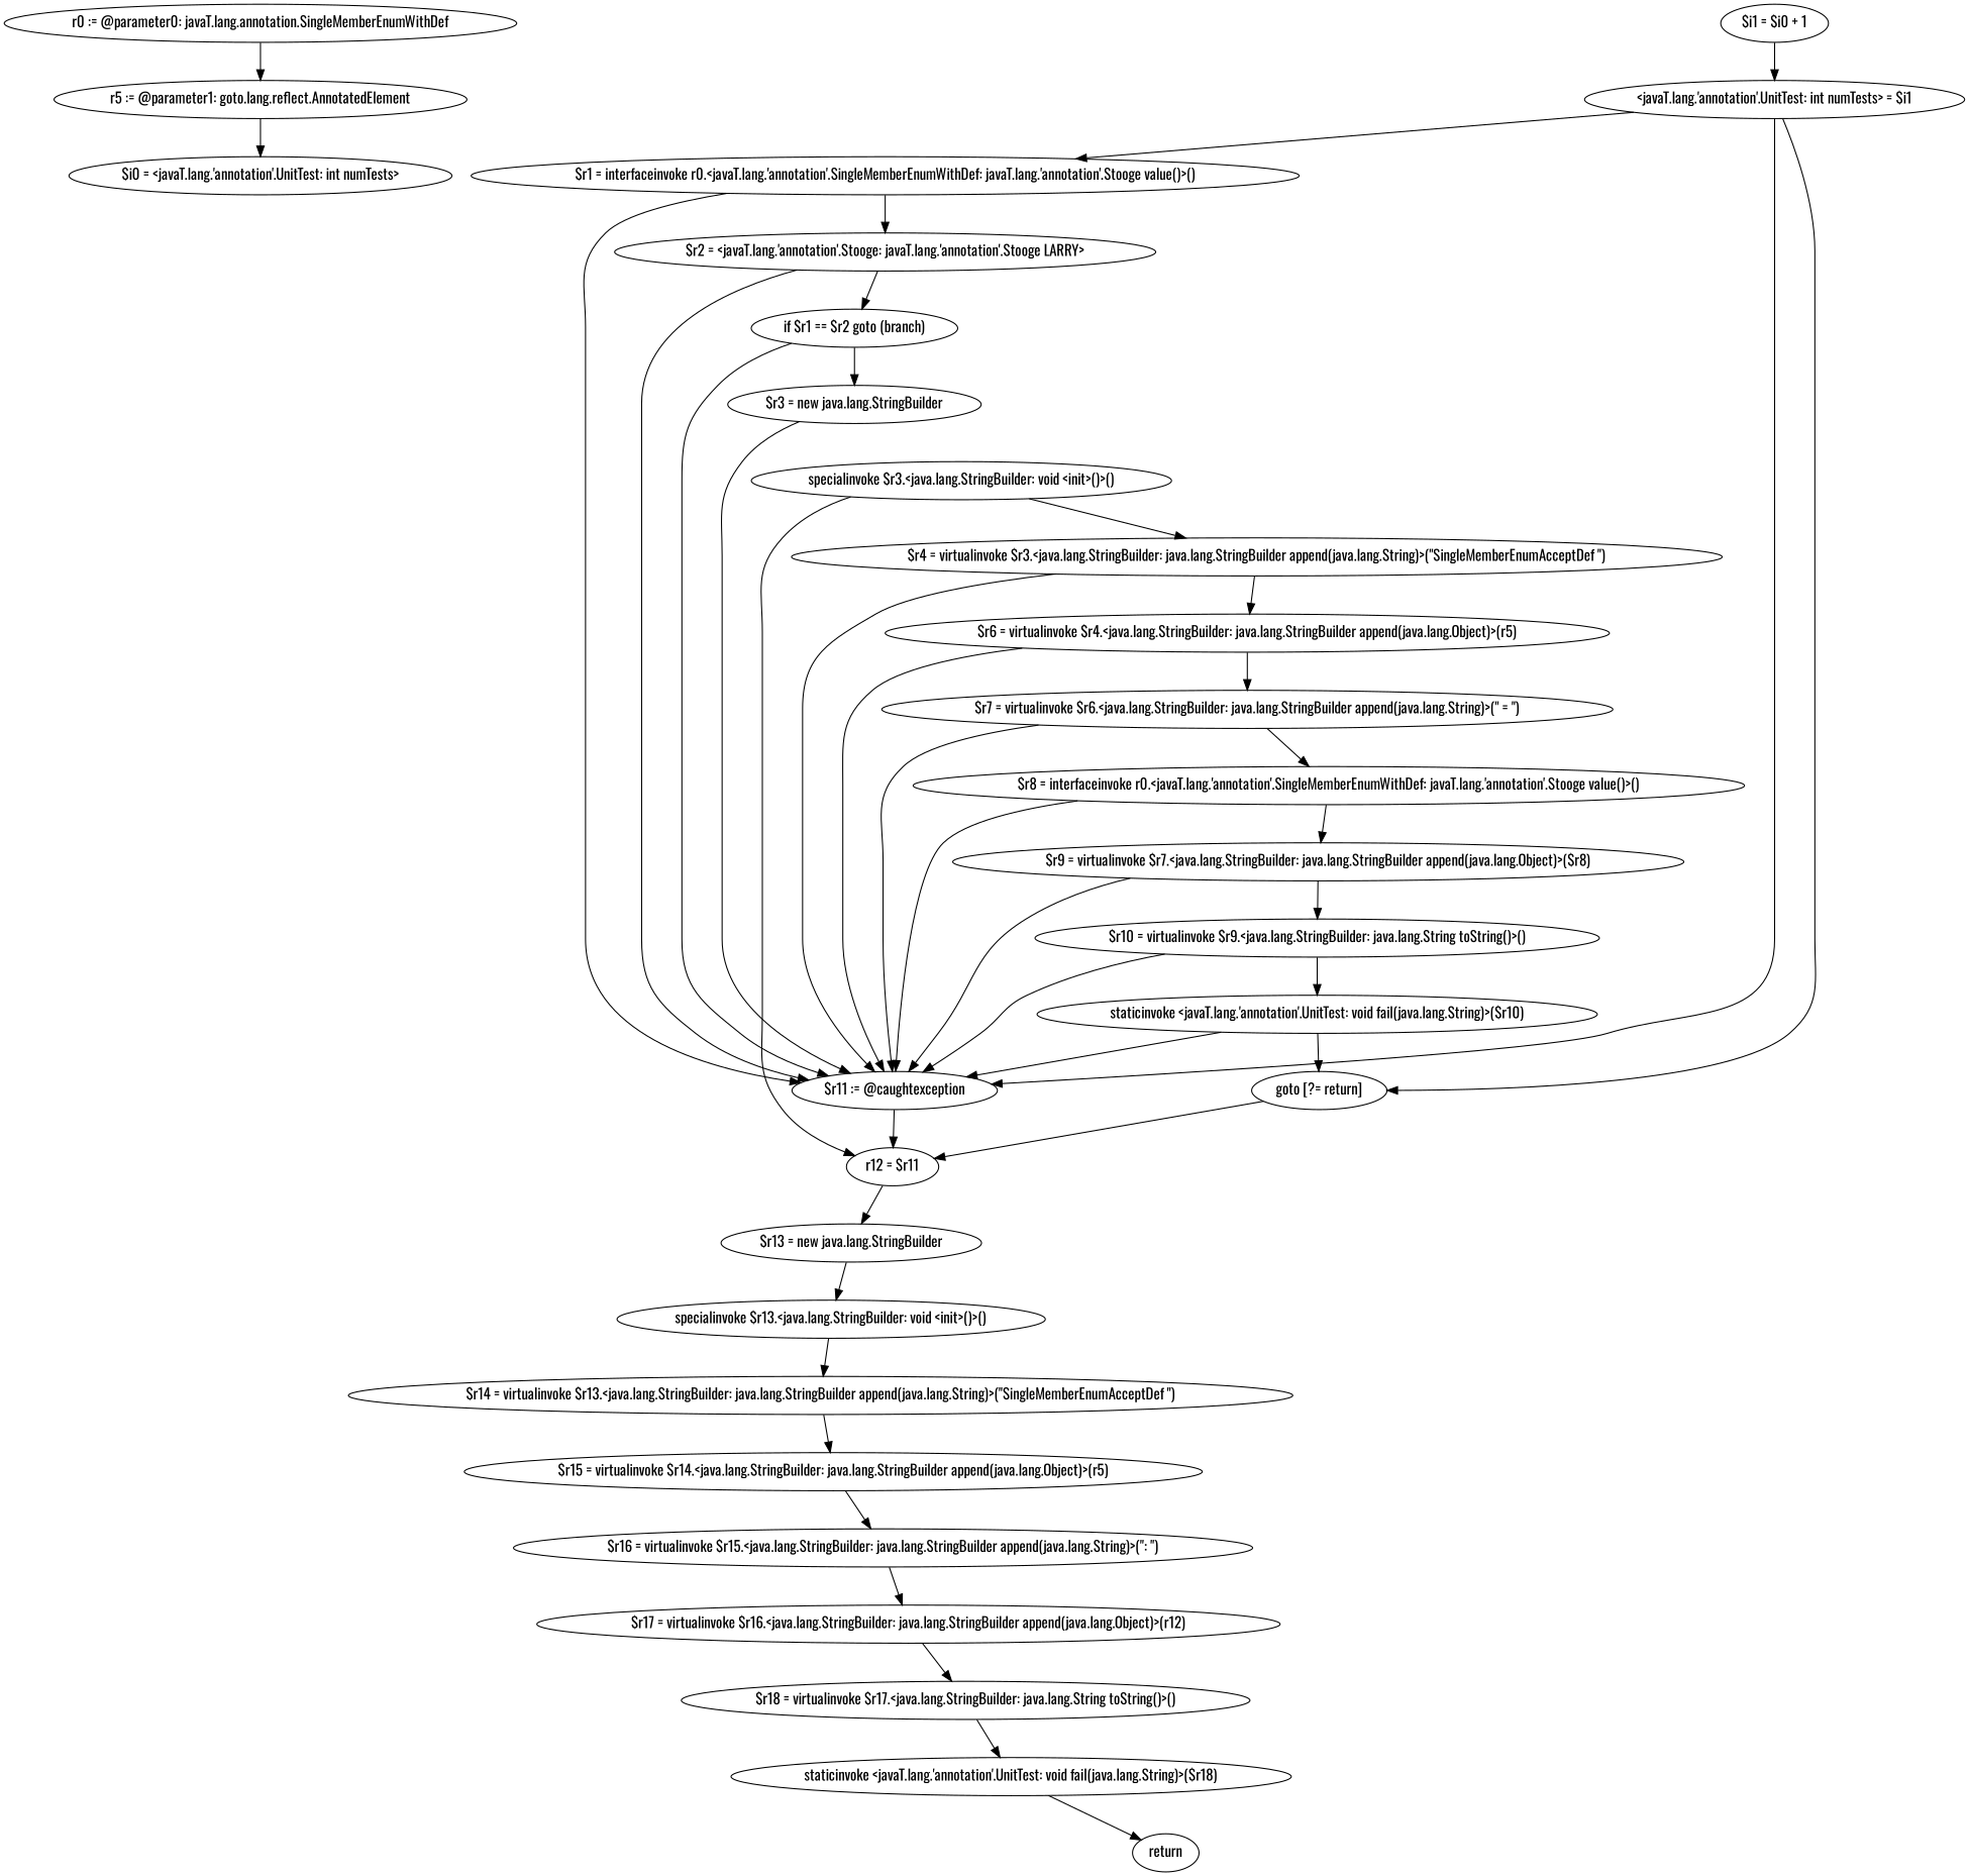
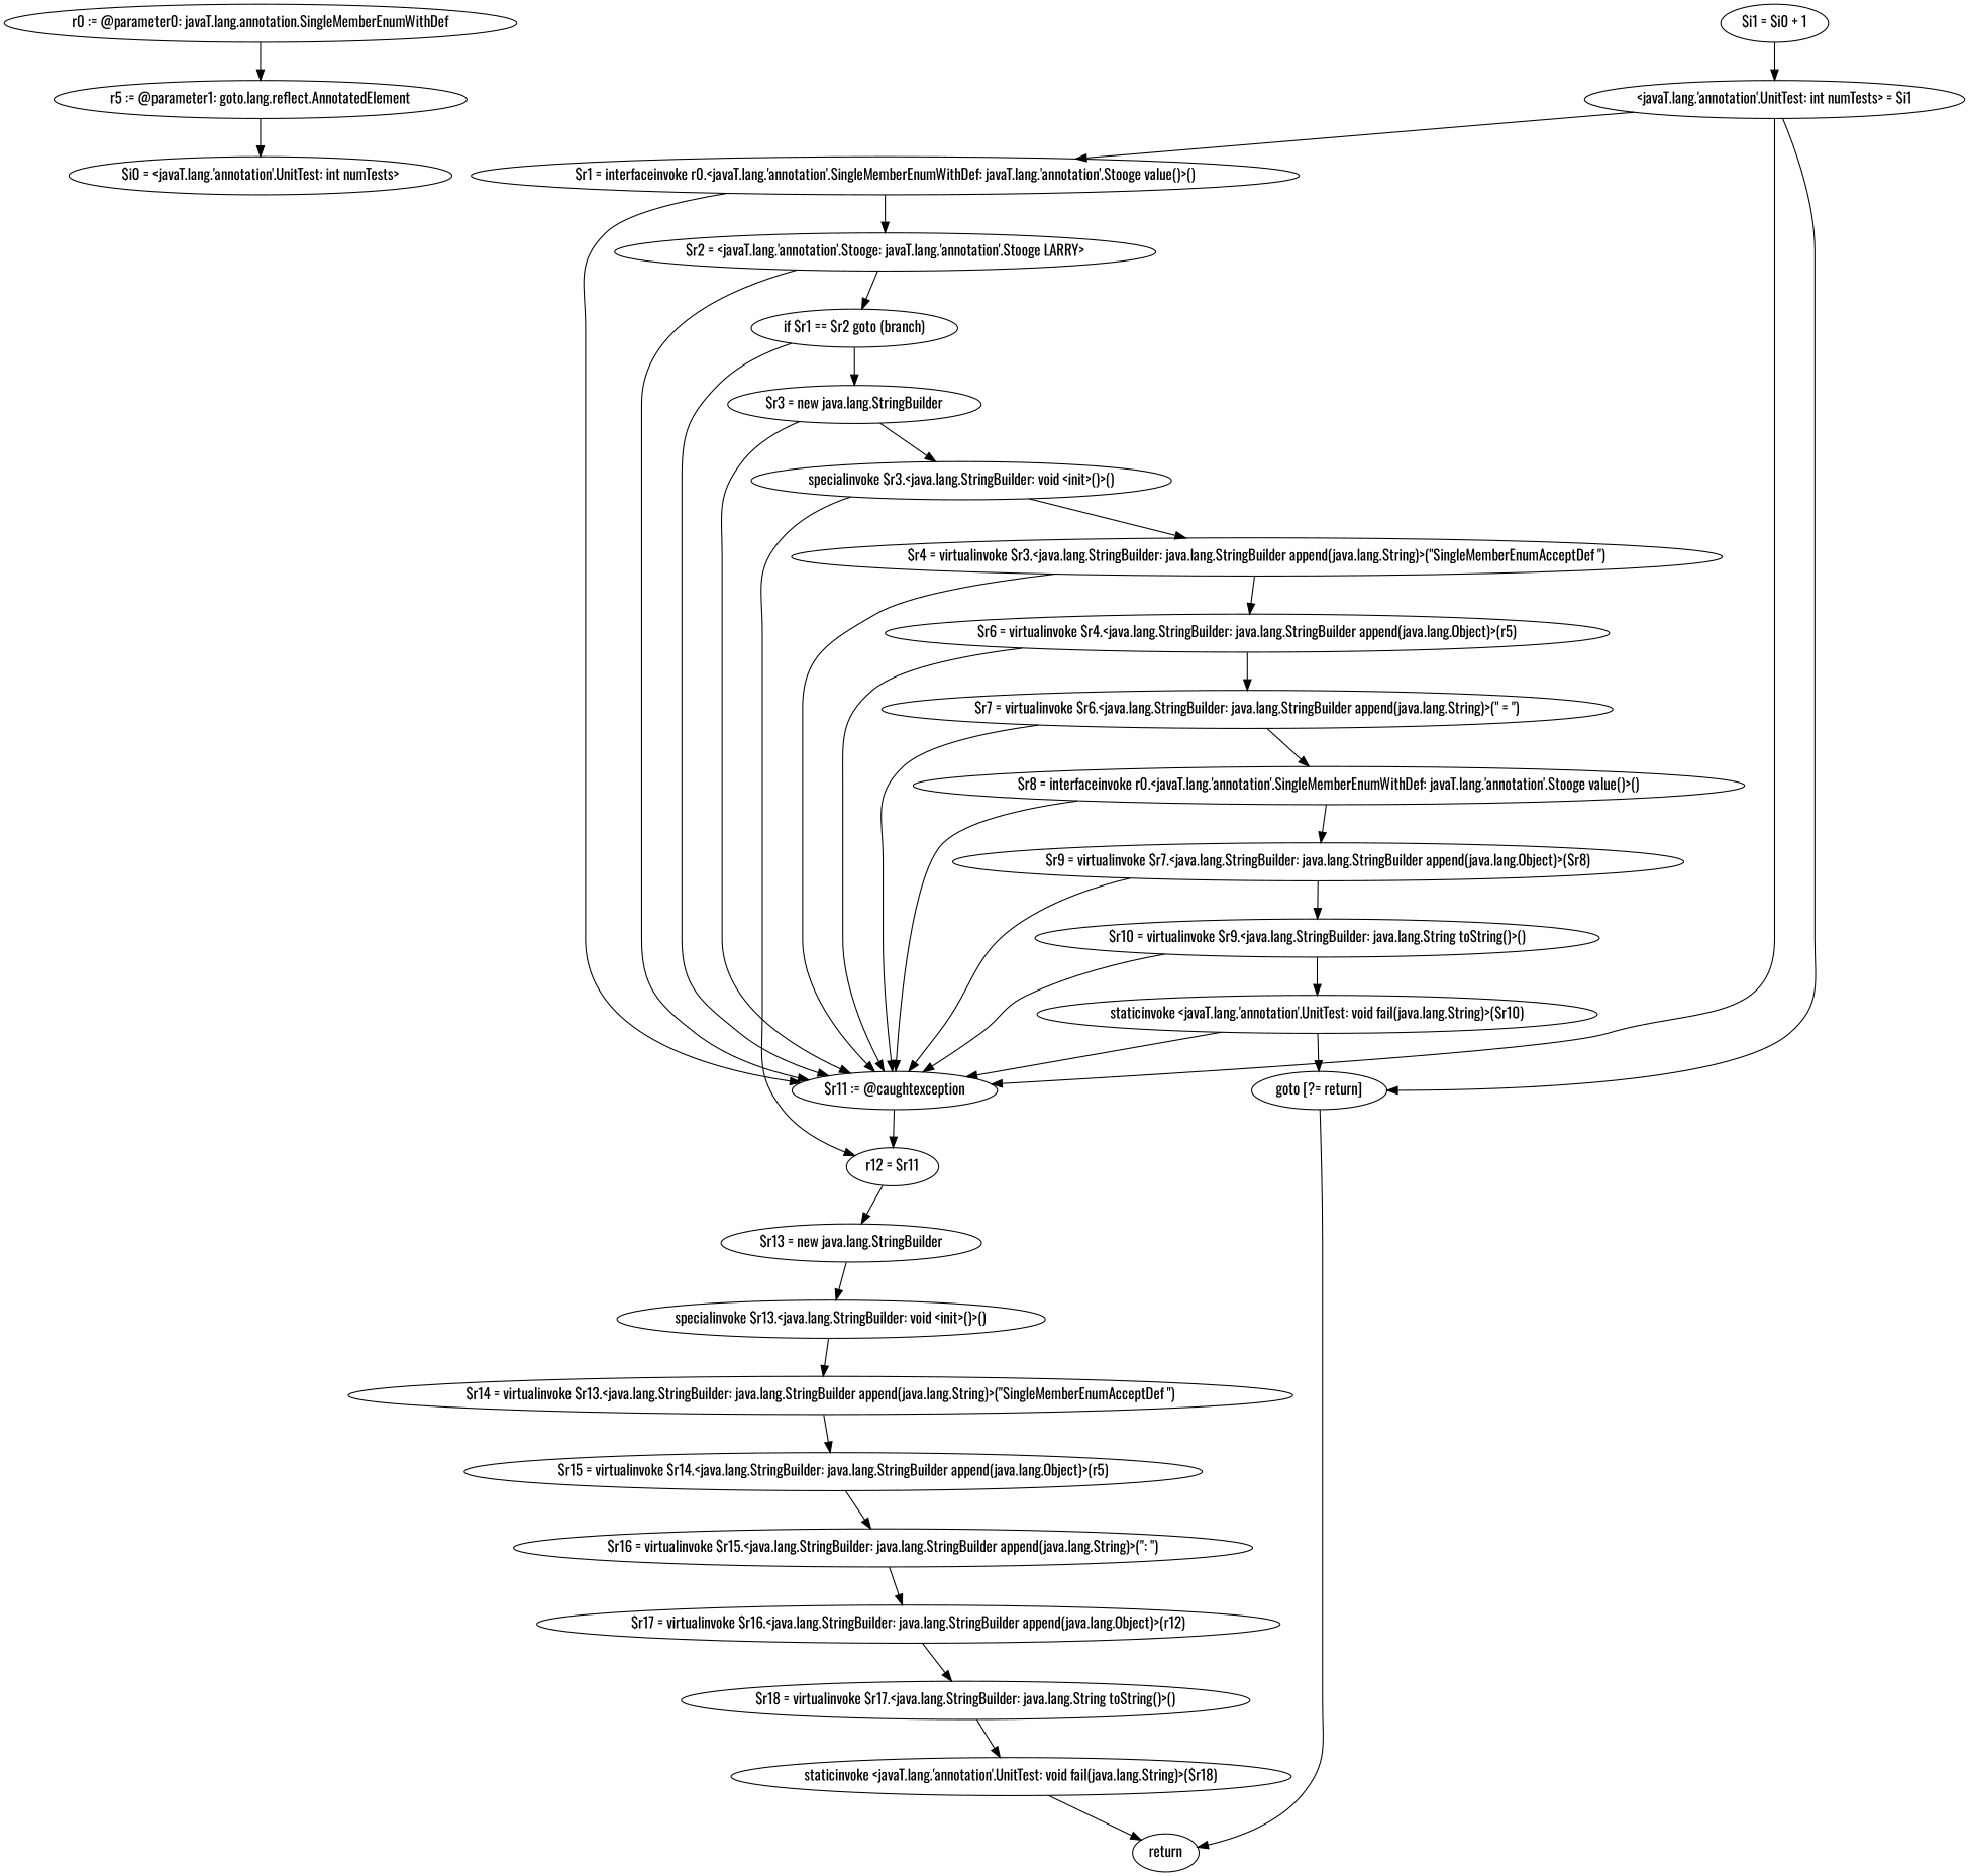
  digraph {
    fontname=Oswald
    node [fontname=Oswald]
    edge [fontname=Oswald]
    n1 [label="r5 := @parameter1: goto.lang.reflect.AnnotatedElement"]
    "r0 := @parameter0: javaT.lang.annotation.SingleMemberEnumWithDef"
    "$i0 = <javaT.lang.'annotation'.UnitTest: int numTests>"
    "$i1 = $i0 + 1"
    "<javaT.lang.'annotation'.UnitTest: int numTests> = $i1"
    "$r1 = interfaceinvoke r0.<javaT.lang.'annotation'.SingleMemberEnumWithDef: javaT.lang.'annotation'.Stooge value()>()"
    "$r11 := @caughtexception"
    "goto [?= return]"
    "$r2 = <javaT.lang.'annotation'.Stooge: javaT.lang.'annotation'.Stooge LARRY>"
    "r12 = $r11"
    "if $r1 == $r2 goto (branch)"
    "$r3 = new java.lang.StringBuilder"
    "specialinvoke $r3.<java.lang.StringBuilder: void <init>()>()"
    return
    "$r4 = virtualinvoke $r3.<java.lang.StringBuilder: java.lang.StringBuilder append(java.lang.String)>(\"SingleMemberEnumAcceptDef \")"
    "$r6 = virtualinvoke $r4.<java.lang.StringBuilder: java.lang.StringBuilder append(java.lang.Object)>(r5)"
    "$r7 = virtualinvoke $r6.<java.lang.StringBuilder: java.lang.StringBuilder append(java.lang.String)>(\" = \")"
    "$r8 = interfaceinvoke r0.<javaT.lang.'annotation'.SingleMemberEnumWithDef: javaT.lang.'annotation'.Stooge value()>()"
    "$r9 = virtualinvoke $r7.<java.lang.StringBuilder: java.lang.StringBuilder append(java.lang.Object)>($r8)"
    "$r10 = virtualinvoke $r9.<java.lang.StringBuilder: java.lang.String toString()>()"
    "staticinvoke <javaT.lang.'annotation'.UnitTest: void fail(java.lang.String)>($r10)"
    "$r13 = new java.lang.StringBuilder"
    "specialinvoke $r13.<java.lang.StringBuilder: void <init>()>()"
    "$r14 = virtualinvoke $r13.<java.lang.StringBuilder: java.lang.StringBuilder append(java.lang.String)>(\"SingleMemberEnumAcceptDef \")"
    "$r15 = virtualinvoke $r14.<java.lang.StringBuilder: java.lang.StringBuilder append(java.lang.Object)>(r5)"
    "$r16 = virtualinvoke $r15.<java.lang.StringBuilder: java.lang.StringBuilder append(java.lang.String)>(\": \")"
    "$r17 = virtualinvoke $r16.<java.lang.StringBuilder: java.lang.StringBuilder append(java.lang.Object)>(r12)"
    "$r18 = virtualinvoke $r17.<java.lang.StringBuilder: java.lang.String toString()>()"
    "staticinvoke <javaT.lang.'annotation'.UnitTest: void fail(java.lang.String)>($r18)"
    n1 -> "$i0 = <javaT.lang.'annotation'.UnitTest: int numTests>"
    "r0 := @parameter0: javaT.lang.annotation.SingleMemberEnumWithDef" -> n1
    "$i1 = $i0 + 1" -> "<javaT.lang.'annotation'.UnitTest: int numTests> = $i1"
    "<javaT.lang.'annotation'.UnitTest: int numTests> = $i1" -> "$r1 = interfaceinvoke r0.<javaT.lang.'annotation'.SingleMemberEnumWithDef: javaT.lang.'annotation'.Stooge value()>()"
    "<javaT.lang.'annotation'.UnitTest: int numTests> = $i1" -> "$r11 := @caughtexception"
    "<javaT.lang.'annotation'.UnitTest: int numTests> = $i1" -> "goto [?= return]"
    "$r1 = interfaceinvoke r0.<javaT.lang.'annotation'.SingleMemberEnumWithDef: javaT.lang.'annotation'.Stooge value()>()" -> "$r11 := @caughtexception"
    "$r1 = interfaceinvoke r0.<javaT.lang.'annotation'.SingleMemberEnumWithDef: javaT.lang.'annotation'.Stooge value()>()" -> "$r2 = <javaT.lang.'annotation'.Stooge: javaT.lang.'annotation'.Stooge LARRY>"
    "$r11 := @caughtexception" -> "r12 = $r11"
-   "goto [?= return]" -> "r12 = $r11"
+   "goto [?= return]" -> return
    "$r2 = <javaT.lang.'annotation'.Stooge: javaT.lang.'annotation'.Stooge LARRY>" -> "$r11 := @caughtexception"
    "$r2 = <javaT.lang.'annotation'.Stooge: javaT.lang.'annotation'.Stooge LARRY>" -> "if $r1 == $r2 goto (branch)"
    "r12 = $r11" -> "$r13 = new java.lang.StringBuilder"
    "if $r1 == $r2 goto (branch)" -> "$r11 := @caughtexception"
    "if $r1 == $r2 goto (branch)" -> "$r3 = new java.lang.StringBuilder"
    "$r3 = new java.lang.StringBuilder" -> "$r11 := @caughtexception"
+   "$r3 = new java.lang.StringBuilder" -> "specialinvoke $r3.<java.lang.StringBuilder: void <init>()>()"
    "specialinvoke $r3.<java.lang.StringBuilder: void <init>()>()" -> "r12 = $r11"
    "specialinvoke $r3.<java.lang.StringBuilder: void <init>()>()" -> "$r4 = virtualinvoke $r3.<java.lang.StringBuilder: java.lang.StringBuilder append(java.lang.String)>(\"SingleMemberEnumAcceptDef \")"
    "$r4 = virtualinvoke $r3.<java.lang.StringBuilder: java.lang.StringBuilder append(java.lang.String)>(\"SingleMemberEnumAcceptDef \")" -> "$r11 := @caughtexception"
    "$r4 = virtualinvoke $r3.<java.lang.StringBuilder: java.lang.StringBuilder append(java.lang.String)>(\"SingleMemberEnumAcceptDef \")" -> "$r6 = virtualinvoke $r4.<java.lang.StringBuilder: java.lang.StringBuilder append(java.lang.Object)>(r5)"
    "$r6 = virtualinvoke $r4.<java.lang.StringBuilder: java.lang.StringBuilder append(java.lang.Object)>(r5)" -> "$r11 := @caughtexception"
    "$r6 = virtualinvoke $r4.<java.lang.StringBuilder: java.lang.StringBuilder append(java.lang.Object)>(r5)" -> "$r7 = virtualinvoke $r6.<java.lang.StringBuilder: java.lang.StringBuilder append(java.lang.String)>(\" = \")"
    "$r7 = virtualinvoke $r6.<java.lang.StringBuilder: java.lang.StringBuilder append(java.lang.String)>(\" = \")" -> "$r11 := @caughtexception"
    "$r7 = virtualinvoke $r6.<java.lang.StringBuilder: java.lang.StringBuilder append(java.lang.String)>(\" = \")" -> "$r8 = interfaceinvoke r0.<javaT.lang.'annotation'.SingleMemberEnumWithDef: javaT.lang.'annotation'.Stooge value()>()"
    "$r8 = interfaceinvoke r0.<javaT.lang.'annotation'.SingleMemberEnumWithDef: javaT.lang.'annotation'.Stooge value()>()" -> "$r11 := @caughtexception"
    "$r8 = interfaceinvoke r0.<javaT.lang.'annotation'.SingleMemberEnumWithDef: javaT.lang.'annotation'.Stooge value()>()" -> "$r9 = virtualinvoke $r7.<java.lang.StringBuilder: java.lang.StringBuilder append(java.lang.Object)>($r8)"
    "$r9 = virtualinvoke $r7.<java.lang.StringBuilder: java.lang.StringBuilder append(java.lang.Object)>($r8)" -> "$r11 := @caughtexception"
    "$r9 = virtualinvoke $r7.<java.lang.StringBuilder: java.lang.StringBuilder append(java.lang.Object)>($r8)" -> "$r10 = virtualinvoke $r9.<java.lang.StringBuilder: java.lang.String toString()>()"
    "$r10 = virtualinvoke $r9.<java.lang.StringBuilder: java.lang.String toString()>()" -> "$r11 := @caughtexception"
    "$r10 = virtualinvoke $r9.<java.lang.StringBuilder: java.lang.String toString()>()" -> "staticinvoke <javaT.lang.'annotation'.UnitTest: void fail(java.lang.String)>($r10)"
    "staticinvoke <javaT.lang.'annotation'.UnitTest: void fail(java.lang.String)>($r10)" -> "$r11 := @caughtexception"
    "staticinvoke <javaT.lang.'annotation'.UnitTest: void fail(java.lang.String)>($r10)" -> "goto [?= return]"
    "$r13 = new java.lang.StringBuilder" -> "specialinvoke $r13.<java.lang.StringBuilder: void <init>()>()"
    "specialinvoke $r13.<java.lang.StringBuilder: void <init>()>()" -> "$r14 = virtualinvoke $r13.<java.lang.StringBuilder: java.lang.StringBuilder append(java.lang.String)>(\"SingleMemberEnumAcceptDef \")"
    "$r14 = virtualinvoke $r13.<java.lang.StringBuilder: java.lang.StringBuilder append(java.lang.String)>(\"SingleMemberEnumAcceptDef \")" -> "$r15 = virtualinvoke $r14.<java.lang.StringBuilder: java.lang.StringBuilder append(java.lang.Object)>(r5)"
    "$r15 = virtualinvoke $r14.<java.lang.StringBuilder: java.lang.StringBuilder append(java.lang.Object)>(r5)" -> "$r16 = virtualinvoke $r15.<java.lang.StringBuilder: java.lang.StringBuilder append(java.lang.String)>(\": \")"
    "$r16 = virtualinvoke $r15.<java.lang.StringBuilder: java.lang.StringBuilder append(java.lang.String)>(\": \")" -> "$r17 = virtualinvoke $r16.<java.lang.StringBuilder: java.lang.StringBuilder append(java.lang.Object)>(r12)"
    "$r17 = virtualinvoke $r16.<java.lang.StringBuilder: java.lang.StringBuilder append(java.lang.Object)>(r12)" -> "$r18 = virtualinvoke $r17.<java.lang.StringBuilder: java.lang.String toString()>()"
    "$r18 = virtualinvoke $r17.<java.lang.StringBuilder: java.lang.String toString()>()" -> "staticinvoke <javaT.lang.'annotation'.UnitTest: void fail(java.lang.String)>($r18)"
    "staticinvoke <javaT.lang.'annotation'.UnitTest: void fail(java.lang.String)>($r18)" -> return
  }
